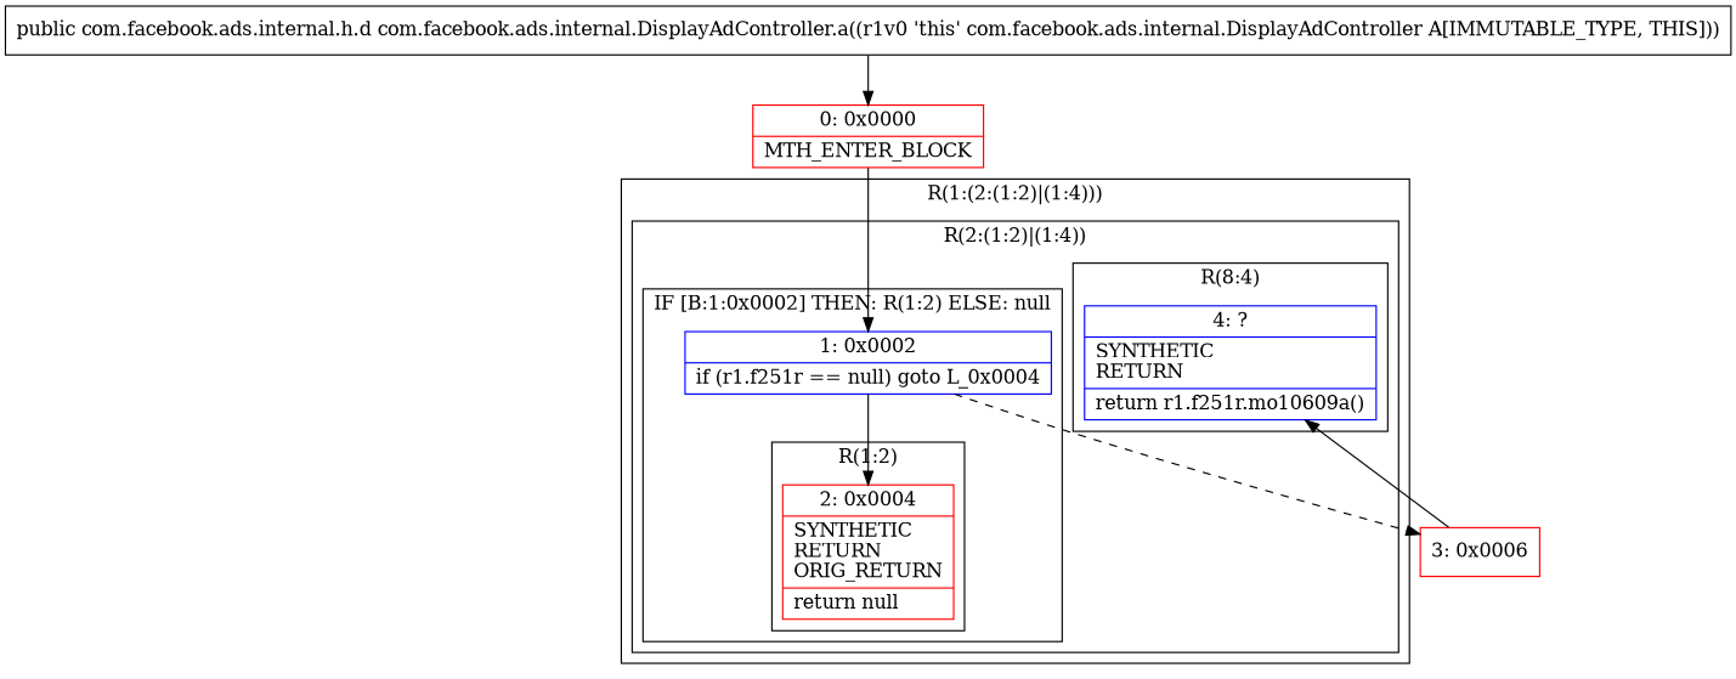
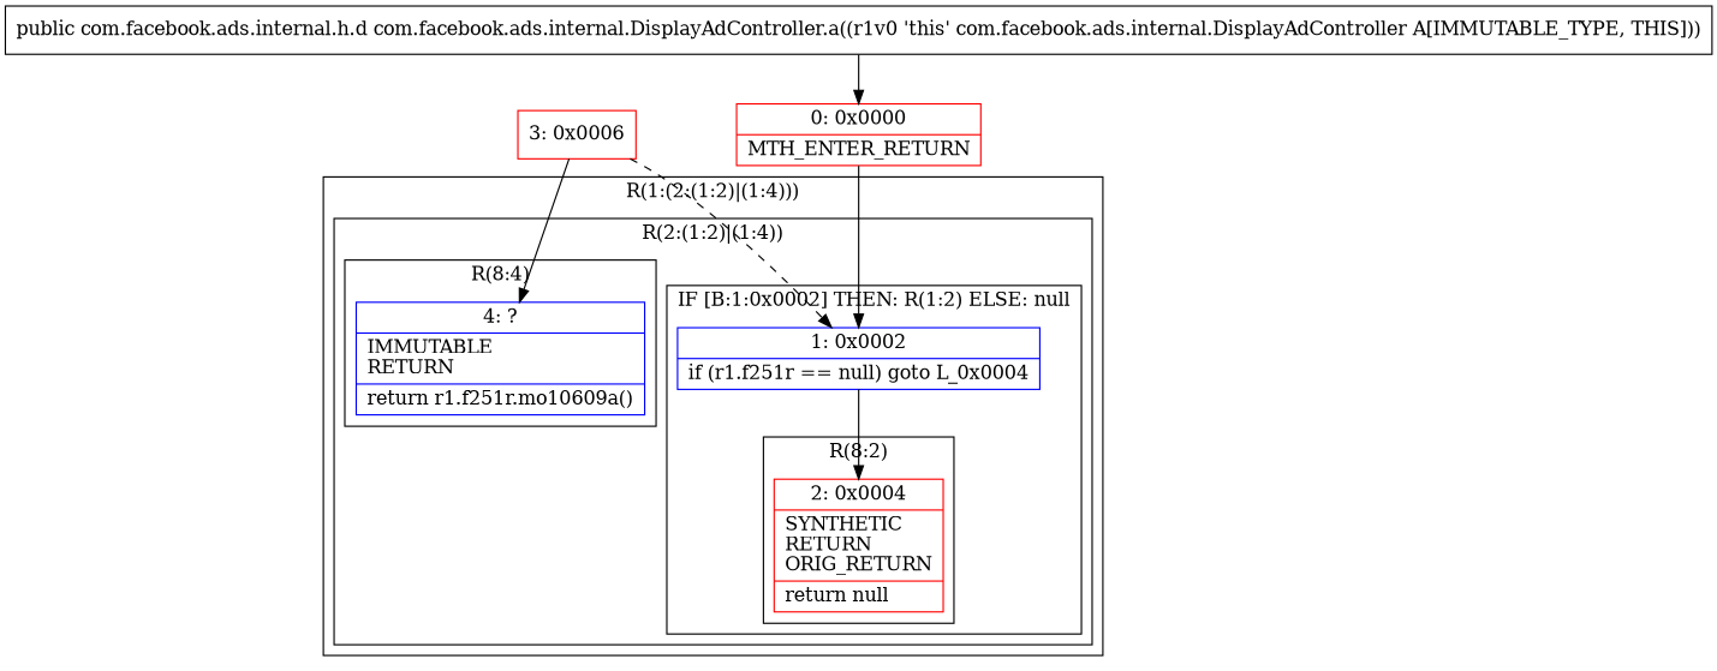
  digraph {
    node [color=red shape=record]
    n1 [label="{2\:\ 0x0004|SYNTHETIC\lRETURN\lORIG_RETURN\l|return null\l}"]
    n2 [color=blue label="{1\:\ 0x0002|if (r1.f251r == null) goto L_0x0004\l}"]
-   n3 [color=blue label="{4\:\ ?|SYNTHETIC\lRETURN\l|return r1.f251r.mo10609a()\l}"]
+   n3 [color=blue label="{4\:\ ?|IMMUTABLE\lRETURN\l|return r1.f251r.mo10609a()\l}"]
    n4 [label="{3\:\ 0x0006}"]
-   n5 [label="{0\:\ 0x0000|MTH_ENTER_BLOCK\l}"]
+   n5 [label="{0\:\ 0x0000|MTH_ENTER_RETURN\l}"]
    n6 [label="{public com.facebook.ads.internal.h.d com.facebook.ads.internal.DisplayAdController.a((r1v0 'this' com.facebook.ads.internal.DisplayAdController A[IMMUTABLE_TYPE, THIS])) }" color=""]
    subgraph cluster_1 {
      label="R(1:(2:(1:2)|(1:4)))"
      subgraph cluster_2 {
        label="R(2:(1:2)|(1:4))"
        subgraph cluster_3 {
          label="IF [B:1:0x0002] THEN: R(1:2) ELSE: null"
          n2
          subgraph cluster_4 {
-           label="R(1:2)"
+           label="R(8:2)"
            n1
          }
        }
        subgraph cluster_5 {
          label="R(8:4)"
          n3
        }
      }
    }
    n2 -> n1
-   n2 -> n4 [style=dashed]
+   n4 -> n2 [style=dashed]
    n4 -> n3
    n5 -> n2
    n6 -> n5
  }
